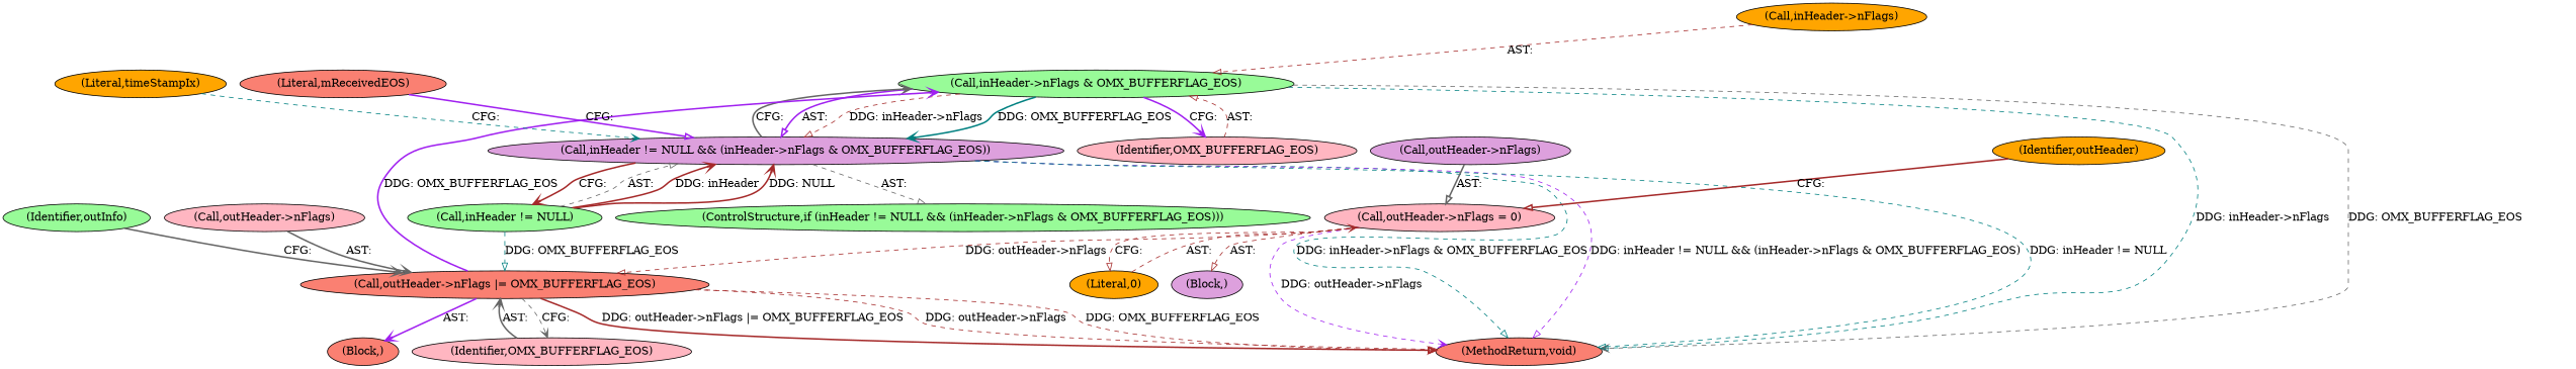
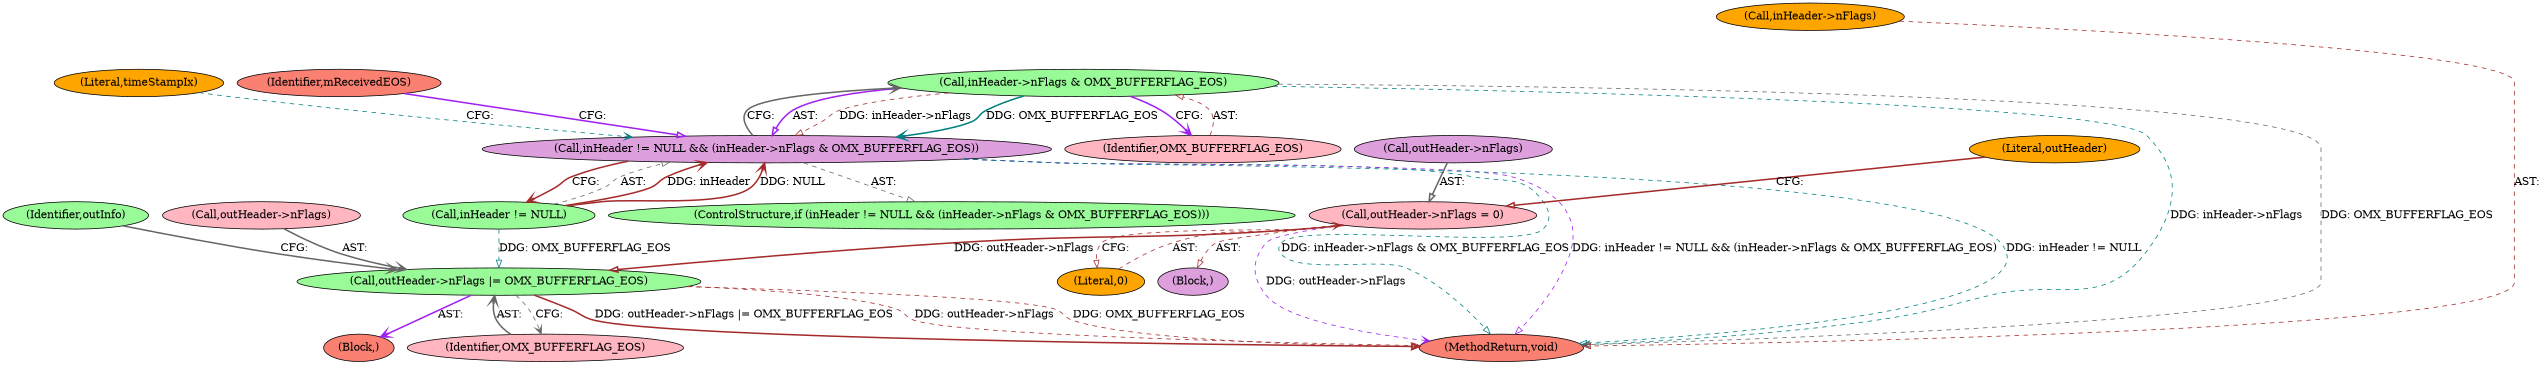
  digraph {
    node [fillcolor=palegreen style=filled]
    edge [arrowhead=onormal color=brown style=dashed]
    n1 [label="(Call,inHeader->nFlags & OMX_BUFFERFLAG_EOS)"]
    n2 [fillcolor=plum label="(Call,inHeader != NULL && (inHeader->nFlags & OMX_BUFFERFLAG_EOS))"]
    n3 [fillcolor=lightpink label="(Identifier,OMX_BUFFERFLAG_EOS)"]
    n4 [fillcolor=salmon label="(MethodReturn,void)"]
-   n5 [fillcolor=salmon label="(Call,outHeader->nFlags |= OMX_BUFFERFLAG_EOS)"]
+   n5 [label="(Call,outHeader->nFlags |= OMX_BUFFERFLAG_EOS)"]
    n6 [fillcolor=lightpink label="(Identifier,OMX_BUFFERFLAG_EOS)"]
    n7 [fillcolor=salmon label="(Block,)"]
    n8 [label="(Call,inHeader != NULL)"]
    n9 [label="(ControlStructure,if (inHeader != NULL && (inHeader->nFlags & OMX_BUFFERFLAG_EOS)))"]
    n10 [fillcolor=lightpink label="(Call,outHeader->nFlags = 0)"]
    n11 [fillcolor=orange label="(Literal,0)"]
    n12 [fillcolor=plum label="(Block,)"]
    n13 [fillcolor=orange label="(Call,inHeader->nFlags)"]
    n14 [fillcolor=lightpink label="(Call,outHeader->nFlags)"]
    n15 [fillcolor=plum label="(Call,outHeader->nFlags)"]
    n16 [fillcolor=orange label="(Literal,timeStampIx)"]
-   n17 [fillcolor=salmon label="(Literal,mReceivedEOS)"]
+   n17 [fillcolor=salmon label="(Identifier,mReceivedEOS)"]
    n18 [label="(Identifier,outInfo)"]
-   n19 [fillcolor=orange label="(Identifier,outHeader)"]
+   n19 [fillcolor=orange label="(Literal,outHeader)"]
    n1 -> n2 [color=purple label="AST: " style=bold]
    n1 -> n2 [label="DDG: inHeader->nFlags"]
    n1 -> n2 [arrowhead=vee color=teal label="DDG: OMX_BUFFERFLAG_EOS" style=bold]
    n1 -> n3 [arrowhead=vee color=purple label="CFG: " style=bold]
    n1 -> n4 [color=teal label="DDG: inHeader->nFlags"]
    n1 -> n4 [arrowhead=vee color=gray40 label="DDG: OMX_BUFFERFLAG_EOS"]
    n2 -> n1 [arrowhead=vee color=gray40 label="CFG: " style=bold]
    n2 -> n4 [color=teal label="DDG: inHeader->nFlags & OMX_BUFFERFLAG_EOS"]
    n2 -> n4 [color=purple label="DDG: inHeader != NULL && (inHeader->nFlags & OMX_BUFFERFLAG_EOS)"]
    n2 -> n4 [color=teal label="DDG: inHeader != NULL"]
    n2 -> n8 [arrowhead=vee label="CFG: " style=bold]
    n2 -> n9 [color=gray40 label="AST: "]
    n3 -> n1 [label="AST: "]
-   n5 -> n1 [arrowhead=vee color=purple label="DDG: OMX_BUFFERFLAG_EOS" style=bold]
    n5 -> n4 [label="DDG: outHeader->nFlags"]
    n5 -> n4 [arrowhead=vee label="DDG: OMX_BUFFERFLAG_EOS"]
    n5 -> n4 [label="DDG: outHeader->nFlags |= OMX_BUFFERFLAG_EOS" style=bold]
    n5 -> n6 [arrowhead=vee color=gray40 label="CFG: "]
    n5 -> n7 [arrowhead=vee color=purple label="AST: " style=bold]
    n6 -> n5 [arrowhead=vee color=gray40 label="AST: " style=bold]
    n8 -> n2 [color=gray40 label="AST: "]
    n8 -> n2 [arrowhead=vee label="DDG: inHeader" style=bold]
    n8 -> n2 [arrowhead=vee label="DDG: NULL" style=bold]
    n8 -> n5 [color=teal label="DDG: OMX_BUFFERFLAG_EOS"]
    n10 -> n4 [arrowhead=vee color=purple label="DDG: outHeader->nFlags"]
-   n10 -> n5 [label="DDG: outHeader->nFlags"]
+   n10 -> n5 [label="DDG: outHeader->nFlags" style=bold]
    n10 -> n11 [label="CFG: "]
    n10 -> n12 [label="AST: "]
    n11 -> n10 [arrowhead=vee label="AST: "]
-   n13 -> n1 [label="AST: "]
+   n13 -> n4 [label="AST: "]
    n14 -> n5 [arrowhead=vee color=gray40 label="AST: " style=bold]
    n15 -> n10 [color=gray40 label="AST: " style=bold]
    n16 -> n2 [arrowhead=vee color=teal label="CFG: "]
    n17 -> n2 [color=purple label="CFG: " style=bold]
    n18 -> n5 [arrowhead=vee color=gray40 label="CFG: " style=bold]
    n19 -> n10 [label="CFG: " style=bold]
  }
